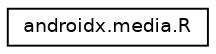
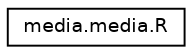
  digraph {
    rankdir=LR
-   n1 [color=black fillcolor=white fontname=Helvetica fontsize=10 height=0.2 label="androidx.media.R" shape=record style=filled width=0.4]
+   n1 [color=black fillcolor=white fontname=Helvetica fontsize=10 height=0.2 label="media.media.R" shape=record style=filled width=0.4]
  }
